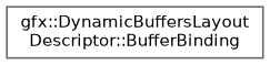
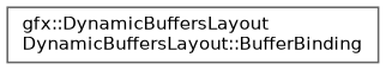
  digraph {
    rankdir=LR
-   n1 [color=grey40 fillcolor=white fontname=Helvetica fontsize=10 height=0.2 label="gfx::DynamicBuffersLayout\lDescriptor::BufferBinding" shape=box style=filled width=0.4]
+   n1 [color=grey40 fillcolor=white fontname=Helvetica fontsize=10 height=0.2 label="gfx::DynamicBuffersLayout\lDynamicBuffersLayout::BufferBinding" shape=box style=filled width=0.4]
  }
